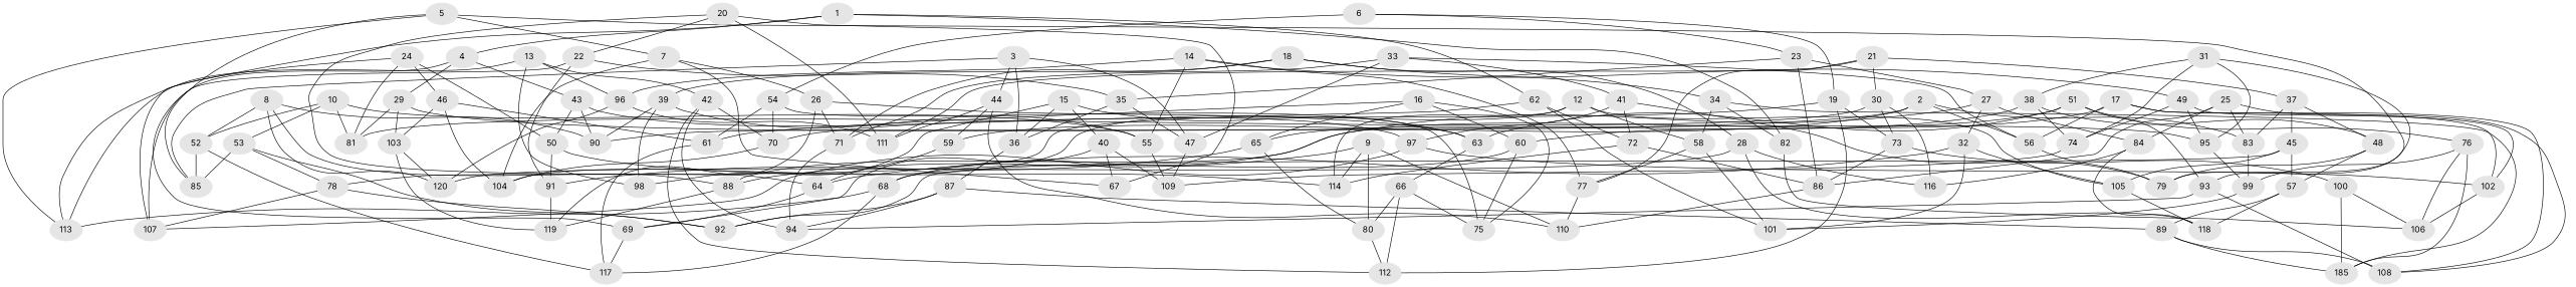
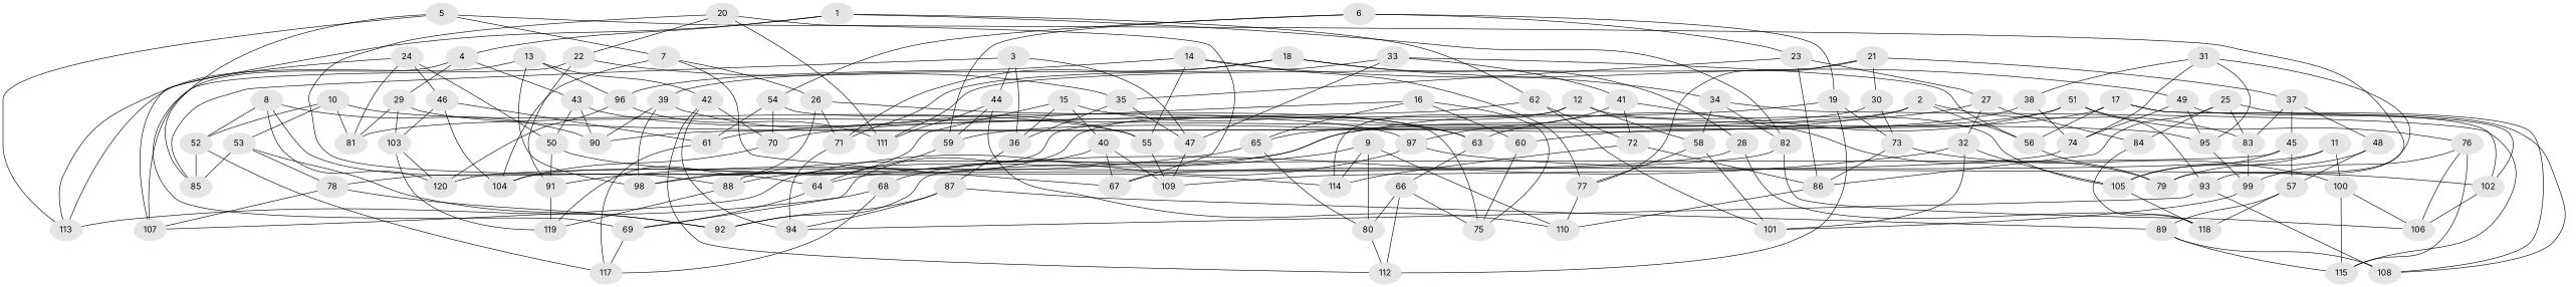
  graph {
    fontname=Inter
    node [color=gray90 fontname=Inter style=filled]
    edge [fontname=Inter]
    1
    4
    62
    82
    107
    29
    43
    69
    101
    72
    78
    98
    106
    2
    56
    59
    83
    90
    79
    64
    99
    3
    36
    44
    47
    85
    87
    110
    111
    109
    81
    95
    103
    50
    97
    117
    5
    7
    113
    26
    67
    104
    6
    19
    23
    54
    70
    73
    112
    35
    27
    86
    61
    75
    63
    71
    119
    8
    52
    88
    120
    9
    80
    114
    10
    53
    55
    92
+   11
    100
    105
-   115 [label=185]
+   115
    118
    12
    58
    77
    13
    42
    96
    94
    14
    49
    102
    74
    15
    40
    66
    16
    60
    65
    68
    91
    17
    108
    18
    28
    34
    39
-   116
    20
    22
    21
    30
    37
    45
    48
    84
    32
    24
    46
    25
    31
    38
    93
    33
    41
    89
    57
    51
    76
    1 -- 4
    1 -- 62
    1 -- 82
    1 -- 107
    4 -- 29
    4 -- 43
    4 -- 69
    62 -- 101
    62 -- 72
    62 -- 78
+   82 -- 98
    82 -- 106
    29 -- 81
    29 -- 95
    29 -- 103
    43 -- 90
    43 -- 50
    43 -- 97
    69 -- 117
    72 -- 86
    72 -- 114
    78 -- 107
    78 -- 92
    2 -- 56
    2 -- 59
    2 -- 83
    2 -- 90
    56 -- 79
    59 -- 64
    83 -- 99
    64 -- 69
    99 -- 101
    3 -- 36
    3 -- 44
    3 -- 47
    3 -- 85
    36 -- 87
    44 -- 59
    44 -- 110
    44 -- 111
    47 -- 109
    87 -- 92
    87 -- 94
    87 -- 89
    95 -- 99
    103 -- 119
    103 -- 120
    50 -- 114
    50 -- 91
    97 -- 107
    97 -- 102
    5 -- 79
    5 -- 85
    5 -- 7
    5 -- 113
    7 -- 26
    7 -- 67
    7 -- 104
    26 -- 63
    26 -- 71
    26 -- 119
+   6 -- 59
    6 -- 19
    6 -- 23
    6 -- 54
    19 -- 70
    19 -- 73
    19 -- 112
    23 -- 35
    23 -- 27
    23 -- 86
    54 -- 70
    54 -- 61
    54 -- 75
    70 -- 104
    73 -- 86
    73 -- 100
    35 -- 36
    35 -- 47
    27 -- 68
    27 -- 84
    27 -- 32
    86 -- 110
    61 -- 117
    63 -- 66
    71 -- 94
    8 -- 90
    8 -- 52
    8 -- 88
    8 -- 120
    52 -- 85
    52 -- 117
    88 -- 119
    9 -- 110
    9 -- 88
    9 -- 80
    9 -- 114
    80 -- 112
    10 -- 81
    10 -- 52
    10 -- 53
    10 -- 55
    53 -- 78
    53 -- 85
    53 -- 92
    55 -- 109
+   11 -- 67
+   11 -- 100
+   11 -- 105
    100 -- 106
    100 -- 115
    105 -- 118
    12 -- 104
    12 -- 114
    12 -- 105
    12 -- 58
    58 -- 101
    58 -- 77
    77 -- 110
    13 -- 98
    13 -- 113
    13 -- 42
    13 -- 96
    42 -- 70
    42 -- 112
    42 -- 94
    96 -- 111
    96 -- 120
    14 -- 55
    14 -- 77
    14 -- 96
    14 -- 49
    49 -- 95
    49 -- 102
    49 -- 74
    102 -- 106
    74 -- 109
    15 -- 98
    15 -- 36
    15 -- 63
    15 -- 40
    40 -- 69
    40 -- 109
    40 -- 67
    66 -- 112
    66 -- 75
    66 -- 80
    16 -- 61
    16 -- 75
    16 -- 60
    16 -- 65
    60 -- 75
-   60 -- 68
    65 -- 80
    65 -- 91
    68 -- 117
    68 -- 113
    91 -- 119
    17 -- 56
    17 -- 88
    17 -- 102
    17 -- 108
    18 -- 71
    18 -- 28
    18 -- 34
    18 -- 39
    28 -- 120
    28 -- 118
-   28 -- 116
    34 -- 82
    34 -- 115
    34 -- 58
    39 -- 98
    39 -- 90
    39 -- 55
    20 -- 64
    20 -- 111
    20 -- 67
    20 -- 22
    22 -- 107
    22 -- 35
    22 -- 91
    21 -- 111
    21 -- 77
    21 -- 30
    21 -- 37
    30 -- 81
    30 -- 73
-   30 -- 116
    37 -- 83
    37 -- 45
    37 -- 48
    45 -- 92
    45 -- 105
    45 -- 57
    48 -- 79
    48 -- 57
    84 -- 118
-   84 -- 116
    32 -- 101
    32 -- 64
    32 -- 105
    24 -- 81
    24 -- 50
    24 -- 113
    24 -- 46
    46 -- 103
    46 -- 104
    46 -- 61
    25 -- 83
    25 -- 86
    25 -- 108
    25 -- 84
    31 -- 95
    31 -- 74
    31 -- 38
    31 -- 93
    38 -- 74
    38 -- 65
-   38 -- 48
    93 -- 94
    93 -- 108
    33 -- 56
    33 -- 47
    33 -- 71
    33 -- 41
    41 -- 72
    41 -- 79
    41 -- 97
    89 -- 115
    89 -- 108
    57 -- 118
    57 -- 89
    51 -- 63
    51 -- 60
    51 -- 93
    51 -- 76
    76 -- 106
    76 -- 99
    76 -- 115
  }
